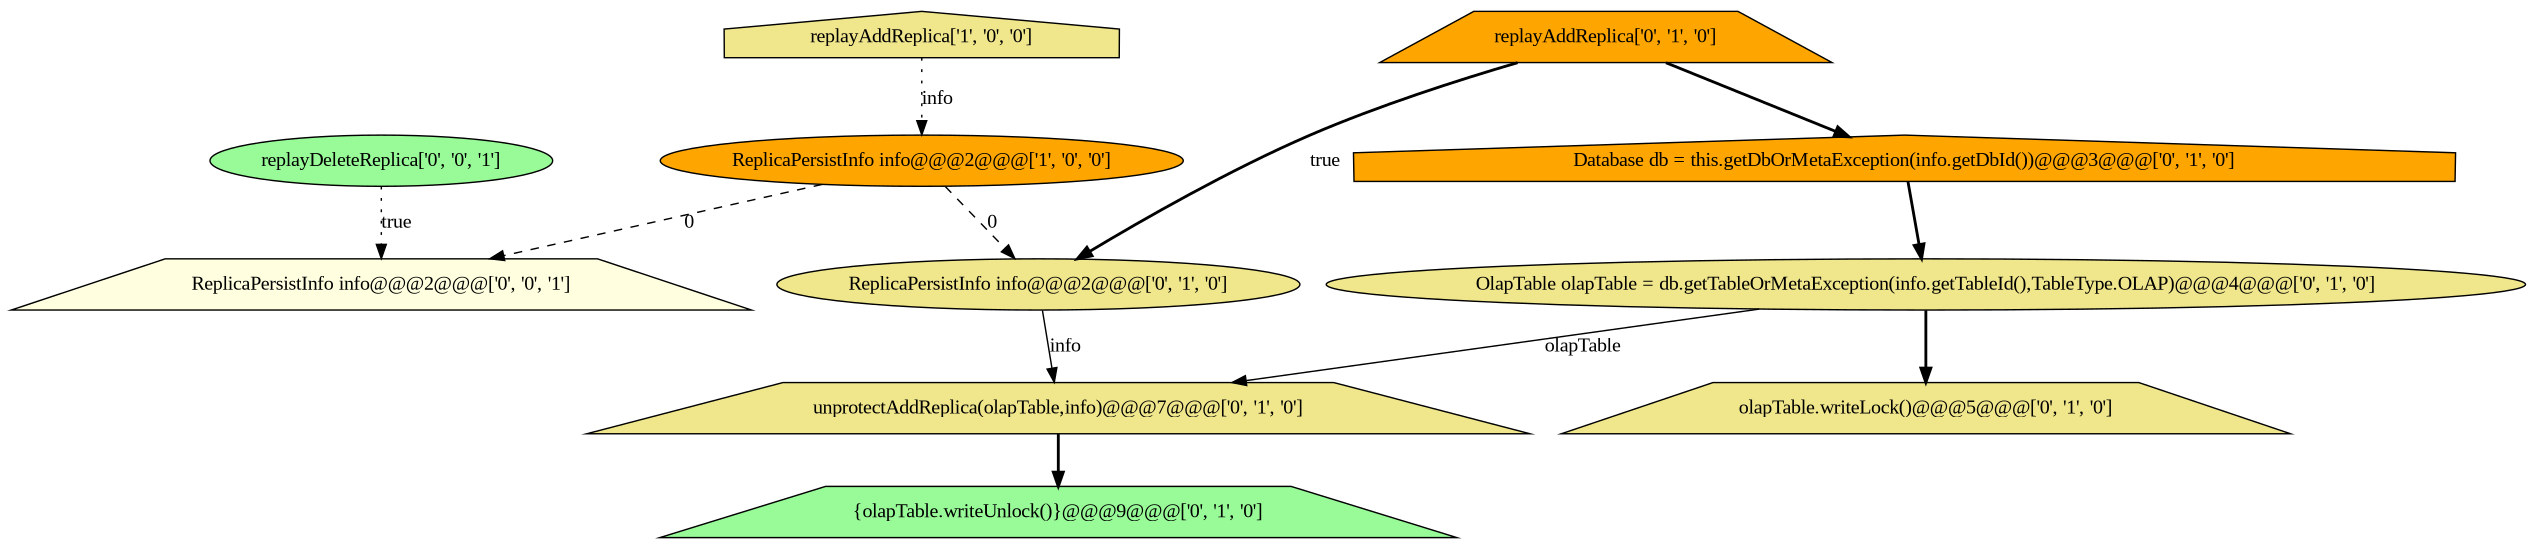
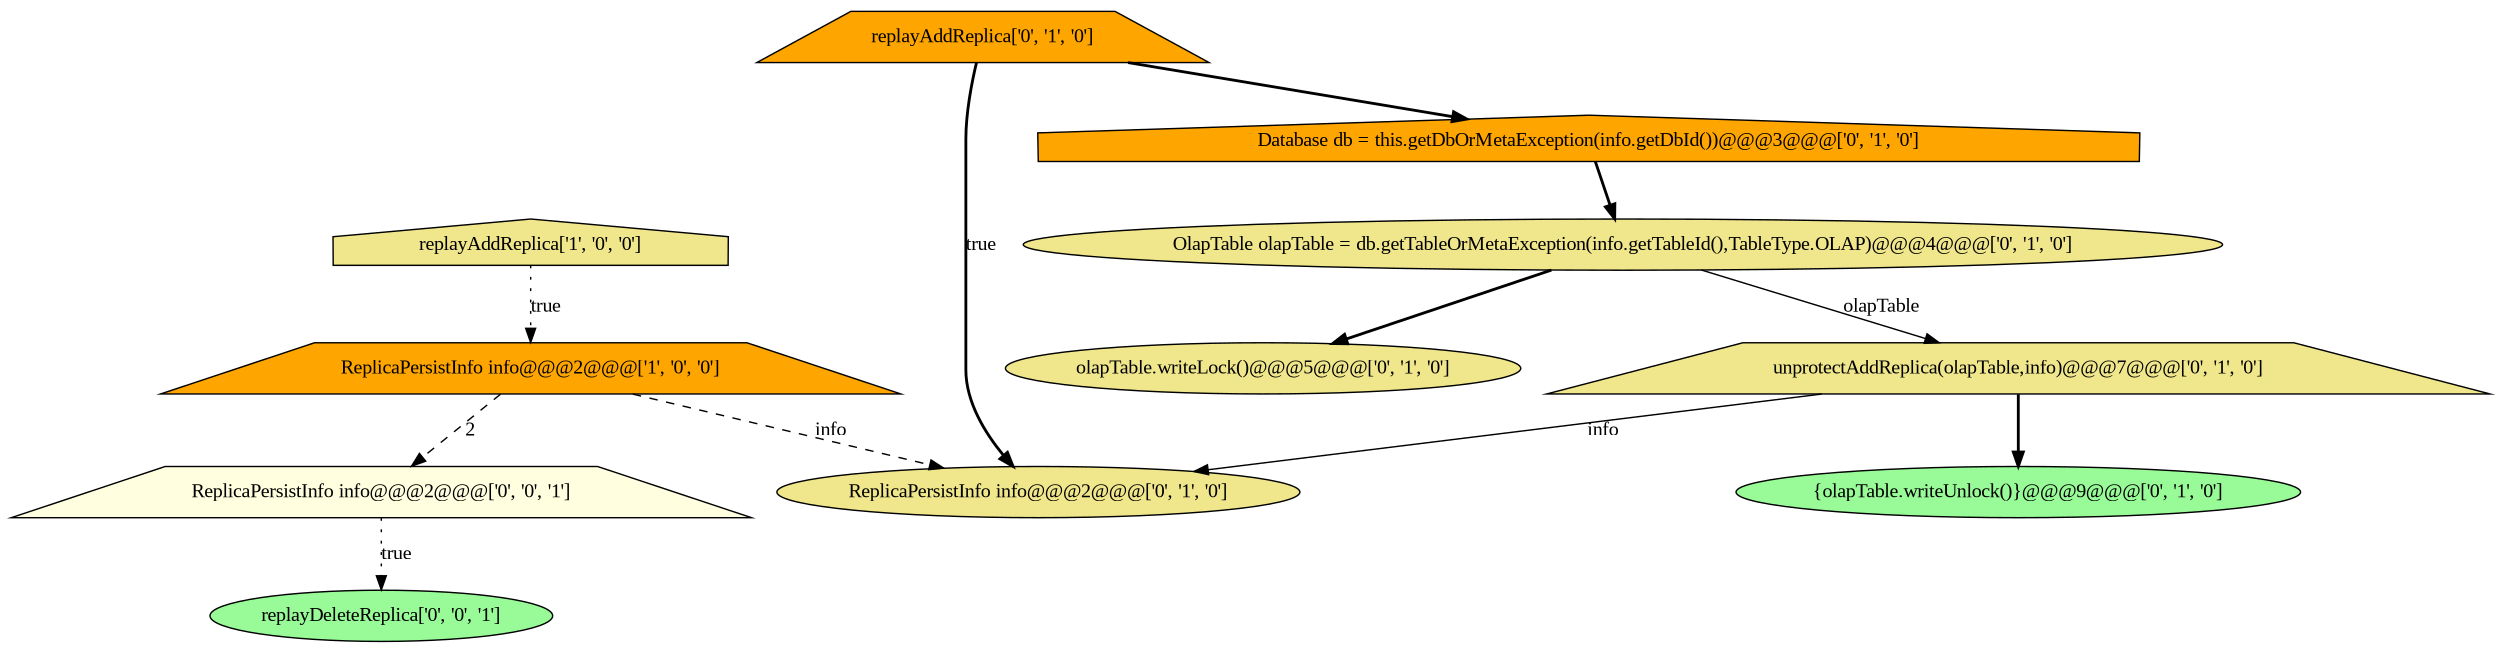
  digraph {
    fontname="Liberation Serif"
    node [fillcolor=khaki fontname="Liberation Serif" shape=trapezium style=filled]
    edge [fontname="Liberation Serif" style=bold]
-   n1 [label="olapTable.writeLock()@@@5@@@['0', '1', '0']"]
+   n1 [label="olapTable.writeLock()@@@5@@@['0', '1', '0']" shape=ellipse]
    n2 [label="unprotectAddReplica(olapTable,info)@@@7@@@['0', '1', '0']"]
-   n3 [fillcolor=palegreen label="{olapTable.writeUnlock()}@@@9@@@['0', '1', '0']"]
+   n3 [fillcolor=palegreen label="{olapTable.writeUnlock()}@@@9@@@['0', '1', '0']" shape=ellipse]
    n4 [fillcolor=lightyellow label="ReplicaPersistInfo info@@@2@@@['0', '0', '1']"]
    n5 [label="ReplicaPersistInfo info@@@2@@@['0', '1', '0']" shape=ellipse]
    n6 [fillcolor=orange label="Database db = this.getDbOrMetaException(info.getDbId())@@@3@@@['0', '1', '0']" shape=house]
    n7 [label="OlapTable olapTable = db.getTableOrMetaException(info.getTableId(),TableType.OLAP)@@@4@@@['0', '1', '0']" shape=ellipse]
-   n8 [fillcolor=orange label="ReplicaPersistInfo info@@@2@@@['1', '0', '0']" shape=ellipse]
+   n8 [fillcolor=orange label="ReplicaPersistInfo info@@@2@@@['1', '0', '0']"]
    n9 [fillcolor=orange label="replayAddReplica['0', '1', '0']"]
    n10 [label="replayAddReplica['1', '0', '0']" shape=house]
    n11 [fillcolor=palegreen label="replayDeleteReplica['0', '0', '1']" shape=ellipse]
    n2 -> n3
-   n5 -> n2 [label=info style=solid]
+   n2 -> n5 [label=info style=solid]
    n6 -> n7
    n7 -> n1
    n7 -> n2 [label=olapTable style=solid]
-   n8 -> n4 [label=0 style=dashed]
-   n8 -> n5 [label=0 style=dashed]
+   n8 -> n4 [label=2 style=dashed]
+   n8 -> n5 [label=info style=dashed]
    n9 -> n5 [label=true]
    n9 -> n6
-   n10 -> n8 [label=info style=dotted]
-   n11 -> n4 [label=true style=dotted]
+   n10 -> n8 [label=true style=dotted]
+   n4 -> n11 [label=true style=dotted]
  }
